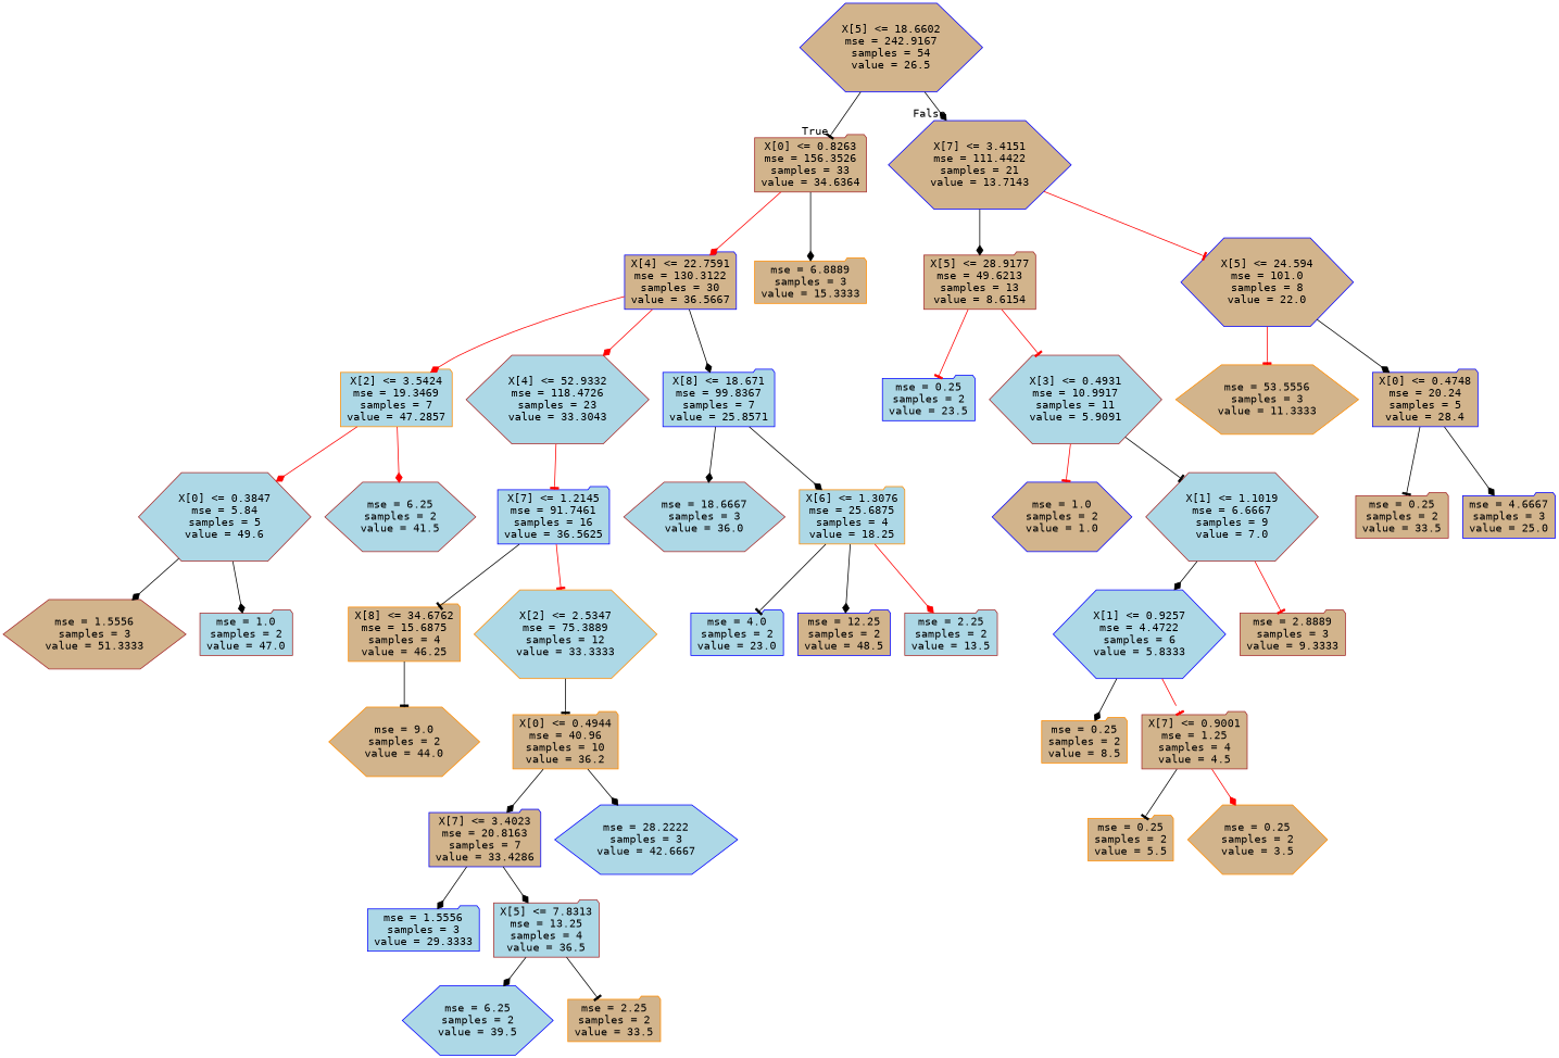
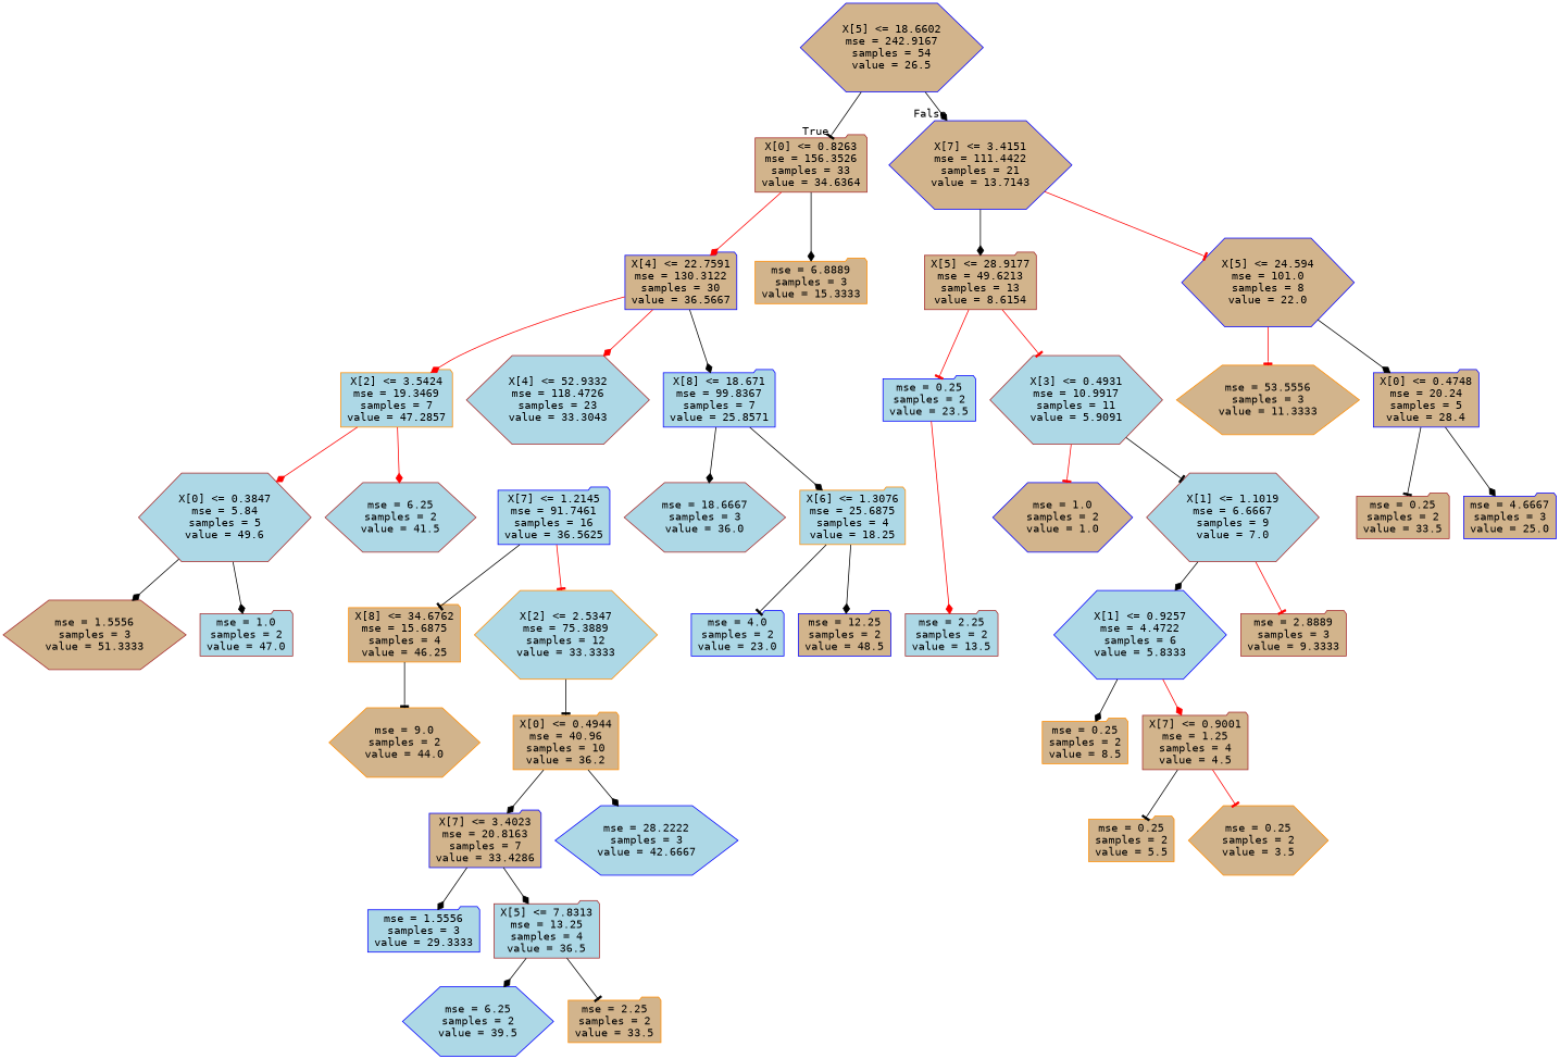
  digraph {
    fontname="DejaVu Sans Mono"
    node [color=blue fillcolor=tan fontname="DejaVu Sans Mono" shape=folder style=filled]
    edge [arrowhead=diamond color=black fontname="DejaVu Sans Mono"]
    n1 [label="X[5] <= 18.6602\nmse = 242.9167\nsamples = 54\nvalue = 26.5" shape=hexagon]
    n2 [color=brown label="X[0] <= 0.8263\nmse = 156.3526\nsamples = 33\nvalue = 34.6364"]
    n3 [label="X[7] <= 3.4151\nmse = 111.4422\nsamples = 21\nvalue = 13.7143" shape=hexagon]
    n4 [label="X[4] <= 22.7591\nmse = 130.3122\nsamples = 30\nvalue = 36.5667"]
    n5 [color=darkorange label="mse = 6.8889\nsamples = 3\nvalue = 15.3333"]
    n6 [color=brown label="X[5] <= 28.9177\nmse = 49.6213\nsamples = 13\nvalue = 8.6154"]
    n7 [label="X[5] <= 24.594\nmse = 101.0\nsamples = 8\nvalue = 22.0" shape=hexagon]
    n8 [color=darkorange fillcolor=lightblue label="X[2] <= 3.5424\nmse = 19.3469\nsamples = 7\nvalue = 47.2857"]
    n9 [color=brown fillcolor=lightblue label="X[4] <= 52.9332\nmse = 118.4726\nsamples = 23\nvalue = 33.3043" shape=hexagon]
    n10 [fillcolor=lightblue label="X[8] <= 18.671\nmse = 99.8367\nsamples = 7\nvalue = 25.8571"]
    n11 [color=brown fillcolor=lightblue label="X[0] <= 0.3847\nmse = 5.84\nsamples = 5\nvalue = 49.6" shape=hexagon]
    n12 [color=brown fillcolor=lightblue label="mse = 6.25\nsamples = 2\nvalue = 41.5" shape=hexagon]
    n13 [fillcolor=lightblue label="X[7] <= 1.2145\nmse = 91.7461\nsamples = 16\nvalue = 36.5625"]
    n14 [color=brown label="mse = 1.5556\nsamples = 3\nvalue = 51.3333" shape=hexagon]
    n15 [color=brown fillcolor=lightblue label="mse = 1.0\nsamples = 2\nvalue = 47.0"]
    n16 [color=brown fillcolor=lightblue label="mse = 18.6667\nsamples = 3\nvalue = 36.0" shape=hexagon]
    n17 [color=darkorange fillcolor=lightblue label="X[6] <= 1.3076\nmse = 25.6875\nsamples = 4\nvalue = 18.25"]
    n18 [color=darkorange label="X[8] <= 34.6762\nmse = 15.6875\nsamples = 4\nvalue = 46.25"]
    n19 [color=darkorange fillcolor=lightblue label="X[2] <= 2.5347\nmse = 75.3889\nsamples = 12\nvalue = 33.3333" shape=hexagon]
    n20 [fillcolor=lightblue label="mse = 4.0\nsamples = 2\nvalue = 23.0"]
    n21 [color=brown fillcolor=lightblue label="mse = 2.25\nsamples = 2\nvalue = 13.5"]
    n22 [label="mse = 12.25\nsamples = 2\nvalue = 48.5"]
    n23 [color=darkorange label="mse = 9.0\nsamples = 2\nvalue = 44.0" shape=hexagon]
    n24 [color=darkorange label="X[0] <= 0.4944\nmse = 40.96\nsamples = 10\nvalue = 36.2"]
    n25 [label="X[7] <= 3.4023\nmse = 20.8163\nsamples = 7\nvalue = 33.4286"]
    n26 [fillcolor=lightblue label="mse = 28.2222\nsamples = 3\nvalue = 42.6667" shape=hexagon]
    n27 [fillcolor=lightblue label="mse = 1.5556\nsamples = 3\nvalue = 29.3333"]
    n28 [color=brown fillcolor=lightblue label="X[5] <= 7.8313\nmse = 13.25\nsamples = 4\nvalue = 36.5"]
    n29 [fillcolor=lightblue label="mse = 6.25\nsamples = 2\nvalue = 39.5" shape=hexagon]
    n30 [color=darkorange label="mse = 2.25\nsamples = 2\nvalue = 33.5"]
    n31 [fillcolor=lightblue label="mse = 0.25\nsamples = 2\nvalue = 23.5"]
    n32 [color=brown fillcolor=lightblue label="X[3] <= 0.4931\nmse = 10.9917\nsamples = 11\nvalue = 5.9091" shape=hexagon]
    n33 [color=darkorange label="mse = 53.5556\nsamples = 3\nvalue = 11.3333" shape=hexagon]
    n34 [label="X[0] <= 0.4748\nmse = 20.24\nsamples = 5\nvalue = 28.4"]
    n35 [label="mse = 1.0\nsamples = 2\nvalue = 1.0" shape=hexagon]
    n36 [color=brown fillcolor=lightblue label="X[1] <= 1.1019\nmse = 6.6667\nsamples = 9\nvalue = 7.0" shape=hexagon]
    n37 [fillcolor=lightblue label="X[1] <= 0.9257\nmse = 4.4722\nsamples = 6\nvalue = 5.8333" shape=hexagon]
    n38 [color=brown label="mse = 2.8889\nsamples = 3\nvalue = 9.3333"]
    n39 [color=darkorange label="mse = 0.25\nsamples = 2\nvalue = 8.5"]
    n40 [color=brown label="X[7] <= 0.9001\nmse = 1.25\nsamples = 4\nvalue = 4.5"]
    n41 [color=darkorange label="mse = 0.25\nsamples = 2\nvalue = 5.5"]
    n42 [color=darkorange label="mse = 0.25\nsamples = 2\nvalue = 3.5" shape=hexagon]
    n43 [color=brown label="mse = 0.25\nsamples = 2\nvalue = 33.5"]
    n44 [label="mse = 4.6667\nsamples = 3\nvalue = 25.0"]
    n1 -> n2 [arrowhead=tee headlabel=True labelangle=45 labeldistance=2.5]
    n1 -> n3 [headlabel=False labelangle=-45 labeldistance=2.5]
    n2 -> n4 [color=red]
    n2 -> n5
    n3 -> n6
    n3 -> n7 [arrowhead=tee color=red]
    n4 -> n8 [color=red]
    n4 -> n9 [color=red]
    n4 -> n10
    n6 -> n31 [arrowhead=tee color=red]
    n6 -> n32 [arrowhead=tee color=red]
    n7 -> n33 [arrowhead=tee color=red]
    n7 -> n34
    n8 -> n11 [color=red]
    n8 -> n12 [color=red]
-   n9 -> n13 [arrowhead=tee color=red]
    n10 -> n16
    n10 -> n17
    n11 -> n14
    n11 -> n15
    n13 -> n18 [arrowhead=tee]
    n13 -> n19 [arrowhead=tee color=red]
    n17 -> n20 [arrowhead=tee]
-   n17 -> n21 [color=red]
+   n31 -> n21 [color=red]
    n17 -> n22
    n18 -> n23 [arrowhead=tee]
    n19 -> n24 [arrowhead=tee]
    n24 -> n25
    n24 -> n26
    n25 -> n27
    n25 -> n28
    n28 -> n29
    n28 -> n30 [arrowhead=tee]
    n32 -> n35 [arrowhead=tee color=red]
    n32 -> n36 [arrowhead=tee]
    n34 -> n43 [arrowhead=tee]
    n34 -> n44
    n36 -> n37
    n36 -> n38 [arrowhead=tee color=red]
    n37 -> n39
-   n37 -> n40 [arrowhead=tee color=red]
+   n37 -> n40 [color=red]
    n40 -> n41 [arrowhead=tee]
-   n40 -> n42 [color=red]
+   n40 -> n42 [arrowhead=tee color=red]
  }
